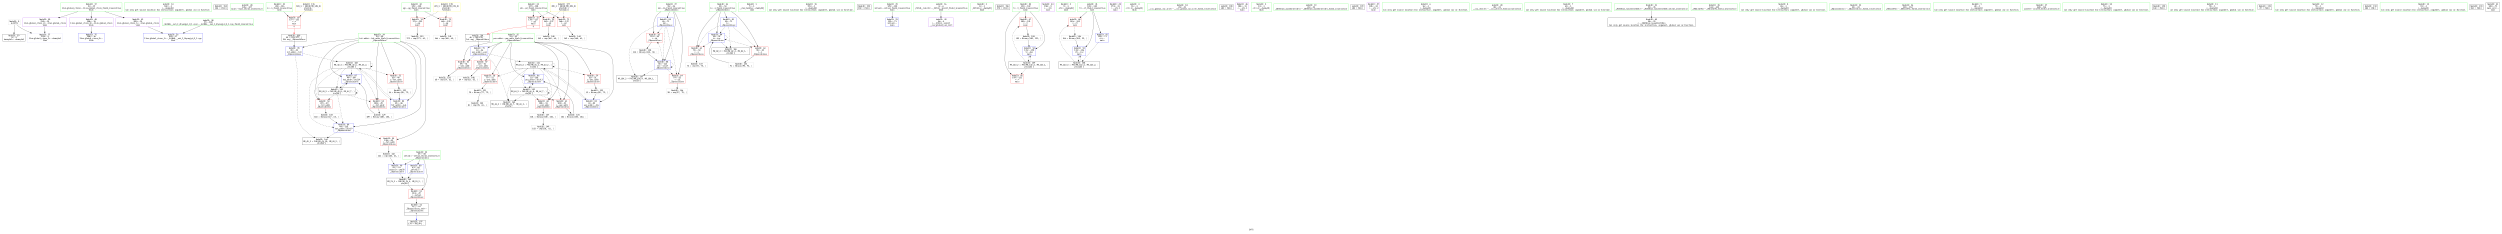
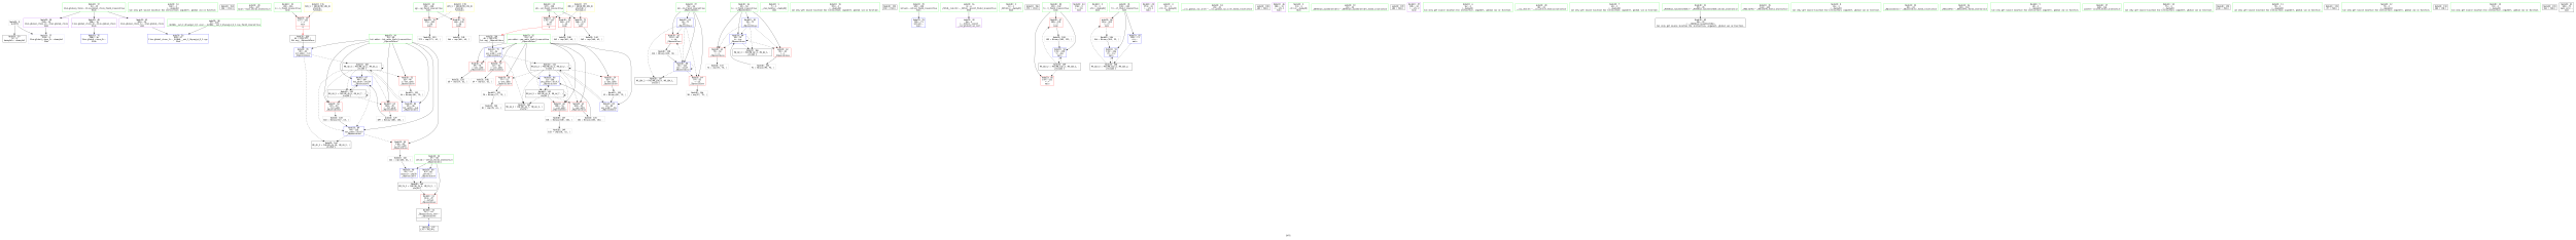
  digraph {
    fontname="IBM Plex Mono"
    label=SVFG
    node [color=green fontname="IBM Plex Mono" shape=record]
    edge [fontname="IBM Plex Mono" style=solid]
    n1 [color=grey label="{NodeID: 0\nNullPtr}"]
    n2 [color=black label="{NodeID: 39\n2\<--3\ndummyVal\<--dummyVal\n}"]
    n3 [color=blue label="{NodeID: 77\n210\<--3\nllvm.global_ctors_2\<--dummyVal\nGlob }" style=dotted]
    n4 [label="{NodeID: 14\n102\<--1\n\<--dummyObj\nCan only get source location for instruction, argument, global var or function.}"]
    n5 [color=black label="{NodeID: 194\n154 = PHI()\n}"]
    n6 [label="{NodeID: 28\n126\<--127\nmain\<--main_field_insensitive\n}"]
    n7 [color=black label="{NodeID: 42\n44\<--124\n_Z8possiblexx_ret\<--\n_Z8possiblexx\n|{<s0>9}}"]
    n8 [color=black label="{NodeID: 197\n179 = PHI(44, )\n}"]
    n9 [color=grey label="{NodeID: 139\n172 = cmp(171, 61, )\n}"]
    n10 [color=red label="{NodeID: 56\n59\<--51\n\<--per.addr\n_Z8possiblexx\n}"]
    n11 [color=grey label="{NodeID: 150\n60 = cmp(59, 61, )\n}"]
    n12 [color=red label="{NodeID: 70\n162\<--137\n\<--pd\nmain\n}"]
    n13 [color=grey label="{NodeID: 140\n163 = cmp(162, 65, )\n}"]
    n14 [color=black label="{NodeID: 167\nMR_10V_2 = PHI(MR_10V_4, MR_10V_1, )\npts\{56 \}\n}"]
    n15 [color=blue label="{NodeID: 84\n53\<--91\ni\<--inc\n_Z8possiblexx\n}"]
    n16 [color=red label="{NodeID: 62\n73\<--53\n\<--i\n_Z8possiblexx\n}"]
    n17 [color=red label="{NodeID: 63\n90\<--53\n\<--i\n_Z8possiblexx\n}"]
    n18 [color=black label="{NodeID: 166\nMR_8V_2 = PHI(MR_8V_4, MR_8V_1, )\npts\{54 \}\n}"]
    n19 [color=grey label="{NodeID: 147\n74 = cmp(73, 75, )\n}"]
    n20 [color=grey label="{NodeID: 134\n91 = Binary(90, 92, )\n}"]
    n21 [label="{NodeID: 1\n7\<--1\n__dso_handle\<--dummyObj\nGlob }"]
    n22 [label="{NodeID: 15\n191\<--1\n\<--dummyObj\nCan only get source location for instruction, argument, global var or function.}"]
    n23 [color=black label="{NodeID: 195\n159 = PHI()\n}"]
    n24 [label="{NodeID: 29\n129\<--130\nretval\<--retval_field_insensitive\nmain\n}"]
    n25 [color=blue label="{NodeID: 91\n129\<--71\nretval\<--\nmain\n}"]
    n26 [color=purple label="{NodeID: 43\n26\<--4\n\<--_ZStL8__ioinit\n__cxx_global_var_init\n}"]
    n27 [color=red label="{NodeID: 57\n63\<--51\n\<--per.addr\n_Z8possiblexx\n}"]
    n28 [color=grey label="{NodeID: 148\n64 = cmp(63, 65, )\n}"]
    n29 [color=red label="{NodeID: 71\n168\<--137\n\<--pd\nmain\n}"]
    n30 [color=grey label="{NodeID: 144\n169 = cmp(168, 61, )\n}"]
    n31 [color=blue label="{NodeID: 85\n55\<--71\ni6\<--\n_Z8possiblexx\n}"]
    n32 [color=red label="{NodeID: 64\n97\<--55\n\<--i6\n_Z8possiblexx\n}"]
    n33 [color=red label="{NodeID: 65\n113\<--55\n\<--i6\n_Z8possiblexx\n}"]
    n34 [color=blue label="{NodeID: 88\n55\<--114\ni6\<--inc17\n_Z8possiblexx\n}"]
    n35 [color=grey label="{NodeID: 146\n98 = cmp(97, 75, )\n}"]
    n36 [color=grey label="{NodeID: 128\n114 = Binary(113, 92, )\n}"]
    n37 [label="{NodeID: 2\n8\<--1\n_ZSt3cin\<--dummyObj\nGlob }"]
    n38 [label="{NodeID: 16\n4\<--6\n_ZStL8__ioinit\<--_ZStL8__ioinit_field_insensitive\nGlob }"]
    n39 [color=black label="{NodeID: 196\n175 = PHI()\n}"]
    n40 [label="{NodeID: 30\n131\<--132\nt\<--t_field_insensitive\nmain\n}"]
    n41 [color=red label="{NodeID: 66\n147\<--131\n\<--t\nmain\n}"]
    n42 [color=red label="{NodeID: 67\n189\<--131\n\<--t\nmain\n}"]
    n43 [color=blue label="{NodeID: 94\n131\<--190\nt\<--dec\nmain\n}"]
    n44 [color=grey label="{NodeID: 138\n190 = Binary(189, 191, )\n}"]
    n45 [color=black label="{NodeID: 159\nMR_14V_2 = PHI(MR_14V_3, MR_14V_1, )\npts\{132 \}\n}"]
    n46 [color=purple label="{NodeID: 44\n158\<--9\n\<--.str\nmain\n}"]
    n47 [color=grey label="{NodeID: 141\n166 = cmp(165, 65, )\n}"]
    n48 [color=red label="{NodeID: 58\n77\<--51\n\<--per.addr\n_Z8possiblexx\n}"]
    n49 [color=grey label="{NodeID: 131\n78 = Binary(77, 79, )\n}"]
    n50 [color=grey label="{NodeID: 143\n80 = cmp(78, 61, )\n}"]
    n51 [color=red label="{NodeID: 72\n178\<--137\n\<--pd\nmain\n|{<s0>9}}"]
    n52 [color=black label="{NodeID: 201\n46 = PHI(178, )\n1st arg _Z8possiblexx }"]
    n53 [color=blue label="{NodeID: 79\n51\<--46\nper.addr\<--per\n_Z8possiblexx\n}"]
    n54 [color=black label="{NodeID: 165\nMR_6V_3 = PHI(MR_6V_7, MR_6V_2, )\npts\{52 \}\n}"]
    n55 [color=black label="{NodeID: 161\nMR_6V_4 = PHI(MR_6V_6, MR_6V_2, )\npts\{52 \}\n}"]
    n56 [color=blue label="{NodeID: 86\n51\<--106\nper.addr\<--div13\n_Z8possiblexx\n}"]
    n57 [color=black label="{NodeID: 152\nMR_6V_9 = PHI(MR_6V_8, MR_6V_7, )\npts\{52 \}\n}"]
    n58 [color=red label="{NodeID: 60\n100\<--51\n\<--per.addr\n_Z8possiblexx\n}"]
    n59 [color=red label="{NodeID: 61\n105\<--51\n\<--per.addr\n_Z8possiblexx\n}"]
    n60 [color=grey label="{NodeID: 137\n101 = Binary(100, 102, )\n}"]
    n61 [color=grey label="{NodeID: 135\n106 = Binary(105, 102, )\n}"]
    n62 [label="{NodeID: 3\n9\<--1\n.str\<--dummyObj\nGlob }"]
    n63 [label="{NodeID: 17\n15\<--19\nllvm.global_ctors\<--llvm.global_ctors_field_insensitive\nGlob }"]
    n64 [color=purple label="{NodeID: 48\n208\<--15\nllvm.global_ctors_0\<--llvm.global_ctors\nGlob }"]
    n65 [color=purple label="{NodeID: 49\n209\<--15\nllvm.global_ctors_1\<--llvm.global_ctors\nGlob }"]
    n66 [color=purple label="{NodeID: 50\n210\<--15\nllvm.global_ctors_2\<--llvm.global_ctors\nGlob }"]
    n67 [color=blue label="{NodeID: 75\n208\<--16\nllvm.global_ctors_0\<--\nGlob }"]
    n68 [color=blue label="{NodeID: 76\n209\<--17\nllvm.global_ctors_1\<--_GLOBAL__sub_I_Ahyangyi_0_1.cpp\nGlob }"]
    n69 [label="{NodeID: 31\n133\<--134\nct\<--ct_field_insensitive\nmain\n}"]
    n70 [color=red label="{NodeID: 68\n155\<--133\n\<--ct\nmain\n}"]
    n71 [color=blue label="{NodeID: 92\n133\<--71\nct\<--\nmain\n}"]
    n72 [color=blue label="{NodeID: 93\n133\<--156\nct\<--inc\nmain\n}"]
    n73 [color=grey label="{NodeID: 136\n156 = Binary(155, 92, )\n}"]
    n74 [color=black label="{NodeID: 158\nMR_16V_3 = PHI(MR_16V_4, MR_16V_2, )\npts\{134 \}\n}"]
    n75 [color=purple label="{NodeID: 45\n174\<--11\n\<--.str.1\nmain\n}"]
    n76 [color=grey label="{NodeID: 142\n121 = cmp(120, 61, )\n}"]
    n77 [color=blue label="{NodeID: 90\n47\<--121\nretval\<--cmp20\n_Z8possiblexx\n}"]
    n78 [color=black label="{NodeID: 163\nMR_2V_3 = PHI(MR_2V_4, MR_2V_2, )\npts\{48 \}\n}"]
    n79 [color=red label="{NodeID: 51\n124\<--47\n\<--retval\n_Z8possiblexx\n}"]
    n80 [color=red label="{NodeID: 59\n82\<--51\n\<--per.addr\n_Z8possiblexx\n}"]
    n81 [color=grey label="{NodeID: 133\n83 = Binary(82, 79, )\n}"]
    n82 [color=blue label="{NodeID: 82\n51\<--83\nper.addr\<--div\n_Z8possiblexx\n}"]
    n83 [color=red label="{NodeID: 73\n165\<--139\n\<--pg\nmain\n}"]
    n84 [color=blue label="{NodeID: 87\n49\<--109\ntot.addr\<--mul14\n_Z8possiblexx\n}"]
    n85 [color=black label="{NodeID: 151\nMR_4V_9 = PHI(MR_4V_8, MR_4V_7, )\npts\{50 \}\n}"]
    n86 [color=blue label="{NodeID: 89\n49\<--118\ntot.addr\<--div19\n_Z8possiblexx\n}"]
    n87 [color=red label="{NodeID: 53\n108\<--49\n\<--tot.addr\n_Z8possiblexx\n}"]
    n88 [color=red label="{NodeID: 54\n117\<--49\n\<--tot.addr\n_Z8possiblexx\n}"]
    n89 [color=red label="{NodeID: 55\n120\<--49\n\<--tot.addr\n_Z8possiblexx\n}"]
    n90 [color=black label="{NodeID: 164\nMR_4V_3 = PHI(MR_4V_10, MR_4V_2, )\npts\{50 \}\n}"]
    n91 [color=grey label="{NodeID: 129\n109 = Binary(108, 102, )\n}"]
    n92 [color=grey label="{NodeID: 130\n118 = Binary(117, 65, )\n}"]
    n93 [label="{NodeID: 4\n11\<--1\n.str.1\<--dummyObj\nGlob }"]
    n94 [label="{NodeID: 18\n20\<--21\n__cxx_global_var_init\<--__cxx_global_var_init_field_insensitive\n}"]
    n95 [color=black label="{NodeID: 198\n182 = PHI()\n}"]
    n96 [label="{NodeID: 32\n135\<--136\nn\<--n_field_insensitive\nmain\n}"]
    n97 [color=red label="{NodeID: 69\n177\<--135\n\<--n\nmain\n|{<s0>9}}"]
    n98 [color=black label="{NodeID: 200\n45 = PHI(177, )\n0th arg _Z8possiblexx }"]
    n99 [color=blue label="{NodeID: 78\n49\<--45\ntot.addr\<--tot\n_Z8possiblexx\n}"]
    n100 [color=purple label="{NodeID: 46\n184\<--11\n\<--.str.1\nmain\n}"]
    n101 [color=grey label="{NodeID: 149\n103 = cmp(101, 61, )\n}"]
    n102 [color=red label="{NodeID: 74\n171\<--139\n\<--pg\nmain\n}"]
    n103 [label="{NodeID: 5\n13\<--1\n.str.2\<--dummyObj\nGlob }"]
    n104 [label="{NodeID: 19\n24\<--25\n_ZNSt8ios_base4InitC1Ev\<--_ZNSt8ios_base4InitC1Ev_field_insensitive\n}"]
    n105 [color=black label="{NodeID: 199\n185 = PHI()\n}"]
    n106 [label="{NodeID: 33\n137\<--138\npd\<--pd_field_insensitive\nmain\n}"]
    n107 [color=purple label="{NodeID: 47\n181\<--13\n\<--.str.2\nmain\n}"]
    n108 [label="{NodeID: 6\n16\<--1\n\<--dummyObj\nCan only get source location for instruction, argument, global var or function.}"]
    n109 [label="{NodeID: 20\n30\<--31\n__cxa_atexit\<--__cxa_atexit_field_insensitive\n}"]
    n110 [color=black label="{NodeID: 160\nMR_4V_4 = PHI(MR_4V_6, MR_4V_2, )\npts\{50 \}\n}"]
    n111 [color=blue label="{NodeID: 83\n49\<--86\ntot.addr\<--mul\n_Z8possiblexx\n}"]
    n112 [color=red label="{NodeID: 52\n85\<--49\n\<--tot.addr\n_Z8possiblexx\n}"]
    n113 [label="{NodeID: 34\n139\<--140\npg\<--pg_field_insensitive\nmain\n}"]
    n114 [label="{NodeID: 7\n61\<--1\n\<--dummyObj\nCan only get source location for instruction, argument, global var or function.}"]
    n115 [label="{NodeID: 21\n29\<--35\n_ZNSt8ios_base4InitD1Ev\<--_ZNSt8ios_base4InitD1Ev_field_insensitive\n}"]
    n116 [color=black label="{NodeID: 40\n28\<--29\n\<--_ZNSt8ios_base4InitD1Ev\nCan only get source location for instruction, argument, global var or function.}"]
    n117 [label="{NodeID: 35\n144\<--145\n_ZNSirsERi\<--_ZNSirsERi_field_insensitive\n}"]
    n118 [color=grey label="{NodeID: 132\n86 = Binary(85, 79, )\n}"]
    n119 [label="{NodeID: 8\n65\<--1\n\<--dummyObj\nCan only get source location for instruction, argument, global var or function.}"]
    n120 [label="{NodeID: 22\n42\<--43\n_Z8possiblexx\<--_Z8possiblexx_field_insensitive\n}"]
    n121 [label="{NodeID: 36\n151\<--152\n_ZNSirsERx\<--_ZNSirsERx_field_insensitive\n}"]
    n122 [label="{NodeID: 9\n68\<--1\n\<--dummyObj\nCan only get source location for instruction, argument, global var or function.}"]
    n123 [label="{NodeID: 23\n47\<--48\nretval\<--retval_field_insensitive\n_Z8possiblexx\n}"]
    n124 [color=blue label="{NodeID: 80\n47\<--68\nretval\<--\n_Z8possiblexx\n}"]
    n125 [label="{NodeID: 37\n160\<--161\nprintf\<--printf_field_insensitive\n}"]
    n126 [color=yellow label="{NodeID: 176\n18V_1 = ENCHI(MR_18V_0)\npts\{136 \}\nFun[main]}" style=double]
    n127 [label="{NodeID: 10\n71\<--1\n\<--dummyObj\nCan only get source location for instruction, argument, global var or function.}"]
    n128 [color=black label="{NodeID: 190\n143 = PHI()\n}"]
    n129 [label="{NodeID: 24\n49\<--50\ntot.addr\<--tot.addr_field_insensitive\n_Z8possiblexx\n}"]
    n130 [label="{NodeID: 38\n17\<--204\n_GLOBAL__sub_I_Ahyangyi_0_1.cpp\<--_GLOBAL__sub_I_Ahyangyi_0_1.cpp_field_insensitive\n}"]
    n131 [color=yellow label="{NodeID: 177\n20V_1 = ENCHI(MR_20V_0)\npts\{138 \}\nFun[main]}" style=double]
    n132 [label="{NodeID: 11\n75\<--1\n\<--dummyObj\nCan only get source location for instruction, argument, global var or function.}"]
    n133 [color=black label="{NodeID: 191\n27 = PHI()\n}"]
    n134 [label="{NodeID: 25\n51\<--52\nper.addr\<--per.addr_field_insensitive\n_Z8possiblexx\n}"]
    n135 [color=blue label="{NodeID: 81\n53\<--71\ni\<--\n_Z8possiblexx\n}"]
    n136 [color=yellow label="{NodeID: 178\n22V_1 = ENCHI(MR_22V_0)\npts\{140 \}\nFun[main]}" style=double]
    n137 [label="{NodeID: 12\n79\<--1\n\<--dummyObj\nCan only get source location for instruction, argument, global var or function.}"]
    n138 [color=black label="{NodeID: 192\n150 = PHI()\n}"]
    n139 [label="{NodeID: 26\n53\<--54\ni\<--i_field_insensitive\n_Z8possiblexx\n}"]
    n140 [label="{NodeID: 13\n92\<--1\n\<--dummyObj\nCan only get source location for instruction, argument, global var or function.}"]
    n141 [color=black label="{NodeID: 193\n153 = PHI()\n}"]
    n142 [label="{NodeID: 27\n55\<--56\ni6\<--i6_field_insensitive\n_Z8possiblexx\n}"]
    n143 [color=black label="{NodeID: 41\n128\<--71\nmain_ret\<--\nmain\n}"]
    n1 -> n2
    n1 -> n3
    n7 -> n8 [color=blue tailport=s0]
    n10 -> n11
    n12 -> n13
    n15 -> n15 [style=dashed]
    n15 -> n16 [style=dashed]
    n15 -> n17 [style=dashed]
    n15 -> n18 [style=dashed]
    n16 -> n19
    n17 -> n20
    n20 -> n15
    n24 -> n25
    n27 -> n28
    n29 -> n30
    n31 -> n14 [style=dashed]
    n31 -> n32 [style=dashed]
    n31 -> n33 [style=dashed]
    n31 -> n34 [style=dashed]
    n32 -> n35
    n33 -> n36
    n34 -> n14 [style=dashed]
    n34 -> n32 [style=dashed]
    n34 -> n33 [style=dashed]
    n34 -> n34 [style=dashed]
    n36 -> n34
    n38 -> n26
    n40 -> n41
    n40 -> n42
    n40 -> n43
    n42 -> n44
    n43 -> n45 [style=dashed]
    n44 -> n43
    n45 -> n41 [style=dashed]
    n45 -> n42 [style=dashed]
    n45 -> n43 [style=dashed]
    n48 -> n49
    n49 -> n50
    n51 -> n52 [color=red tailport=s0]
    n52 -> n53
    n53 -> n10 [style=dashed]
    n53 -> n27 [style=dashed]
    n53 -> n54 [style=dashed]
    n53 -> n55 [style=dashed]
    n55 -> n48 [style=dashed]
    n55 -> n54 [style=dashed]
    n55 -> n55 [style=dashed]
    n55 -> n56 [style=dashed]
    n55 -> n57 [style=dashed]
    n55 -> n58 [style=dashed]
    n55 -> n59 [style=dashed]
    n55 -> n80 [style=dashed]
    n55 -> n82 [style=dashed]
    n56 -> n57 [style=dashed]
    n57 -> n54 [style=dashed]
    n57 -> n56 [style=dashed]
    n57 -> n57 [style=dashed]
    n57 -> n58 [style=dashed]
    n57 -> n59 [style=dashed]
    n58 -> n60
    n59 -> n61
    n60 -> n101
    n61 -> n56
    n63 -> n64
    n63 -> n65
    n63 -> n66
    n64 -> n67
    n65 -> n68
    n66 -> n3
    n69 -> n70
    n69 -> n71
    n69 -> n72
    n70 -> n73 [style=dashed]
    n71 -> n74 [style=dashed]
    n72 -> n74 [style=dashed]
    n73 -> n72
    n74 -> n70 [style=dashed]
    n74 -> n72 [style=dashed]
    n76 -> n77
    n77 -> n78 [style=dashed]
    n78 -> n79 [style=dashed]
    n79 -> n7
    n80 -> n81
    n81 -> n82
    n82 -> n55 [style=dashed]
    n83 -> n47
    n84 -> n85 [style=dashed]
    n85 -> n84 [style=dashed]
    n85 -> n85 [style=dashed]
-   n85 -> n86 [style=dashed]
+   n84 -> n86 [style=dashed]
    n85 -> n87 [style=dashed]
    n85 -> n88 [style=dashed]
    n86 -> n89 [style=dashed]
    n86 -> n90 [style=dashed]
    n87 -> n91
    n88 -> n92
    n89 -> n76
    n91 -> n84
    n92 -> n86
    n96 -> n97
    n97 -> n98 [color=red tailport=s0]
    n98 -> n99
    n99 -> n90 [style=dashed]
    n99 -> n110 [style=dashed]
    n102 -> n9
    n106 -> n12
    n106 -> n29
    n106 -> n51
    n110 -> n84 [style=dashed]
    n110 -> n85 [style=dashed]
    n110 -> n86 [style=dashed]
    n110 -> n87 [style=dashed]
    n110 -> n88 [style=dashed]
    n110 -> n110 [style=dashed]
    n110 -> n111 [style=dashed]
    n110 -> n112 [style=dashed]
    n111 -> n110 [style=dashed]
    n112 -> n118
    n113 -> n83
    n113 -> n102
    n115 -> n116
    n118 -> n111
    n123 -> n77
    n123 -> n79
    n123 -> n124
    n124 -> n78 [style=dashed]
    n126 -> n97 [style=dashed]
    n129 -> n84
    n129 -> n86
    n129 -> n87
    n129 -> n88
    n129 -> n89
    n129 -> n99
    n129 -> n111
    n129 -> n112
    n130 -> n68
    n131 -> n12 [style=dashed]
    n131 -> n29 [style=dashed]
    n131 -> n51 [style=dashed]
    n134 -> n10
    n134 -> n27
    n134 -> n48
    n134 -> n53
    n134 -> n56
    n134 -> n58
    n134 -> n59
    n134 -> n80
    n134 -> n82
    n135 -> n15 [style=dashed]
    n135 -> n16 [style=dashed]
    n135 -> n17 [style=dashed]
    n135 -> n18 [style=dashed]
    n136 -> n83 [style=dashed]
    n136 -> n102 [style=dashed]
    n139 -> n15
    n139 -> n16
    n139 -> n17
    n139 -> n135
    n142 -> n31
    n142 -> n32
    n142 -> n33
    n142 -> n34
  }
